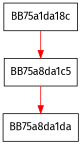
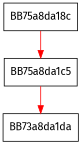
  digraph {
    fontname="Fira Sans"
    splines=ortho
    node [fontname="Fira Sans" shape=box]
    edge [color=red fontname="Fira Sans"]
-   BB75a8da18c [label=BB75a1da18c]
+   BB75a8da18c
    BB75a8da1c5
-   BB75a8da1da
+   BB75a8da1da [label=BB73a8da1da]
    BB75a8da18c -> BB75a8da1c5
    BB75a8da1c5 -> BB75a8da1da
  }
